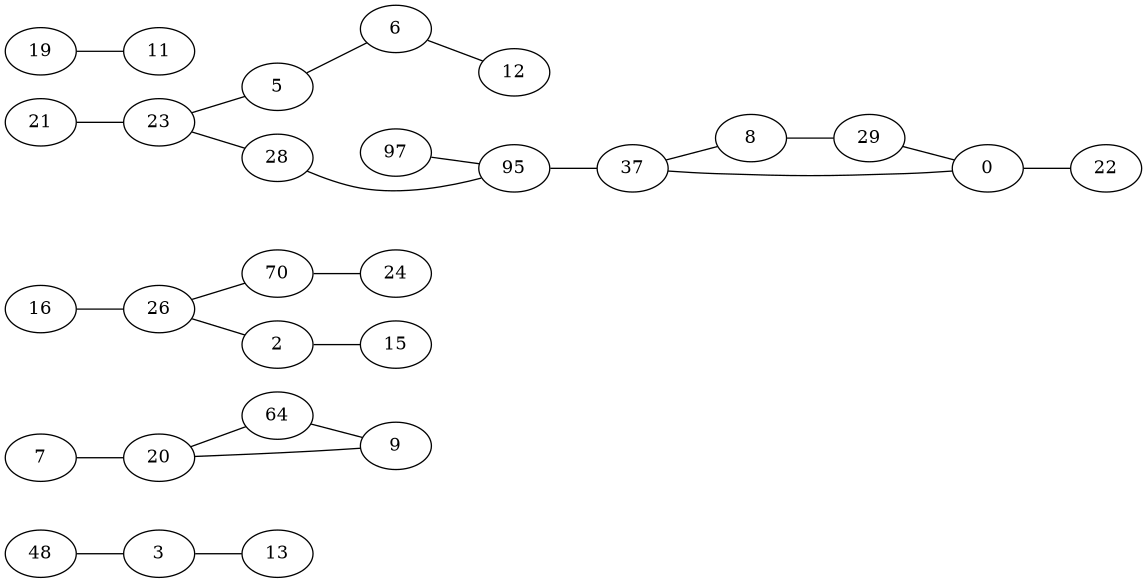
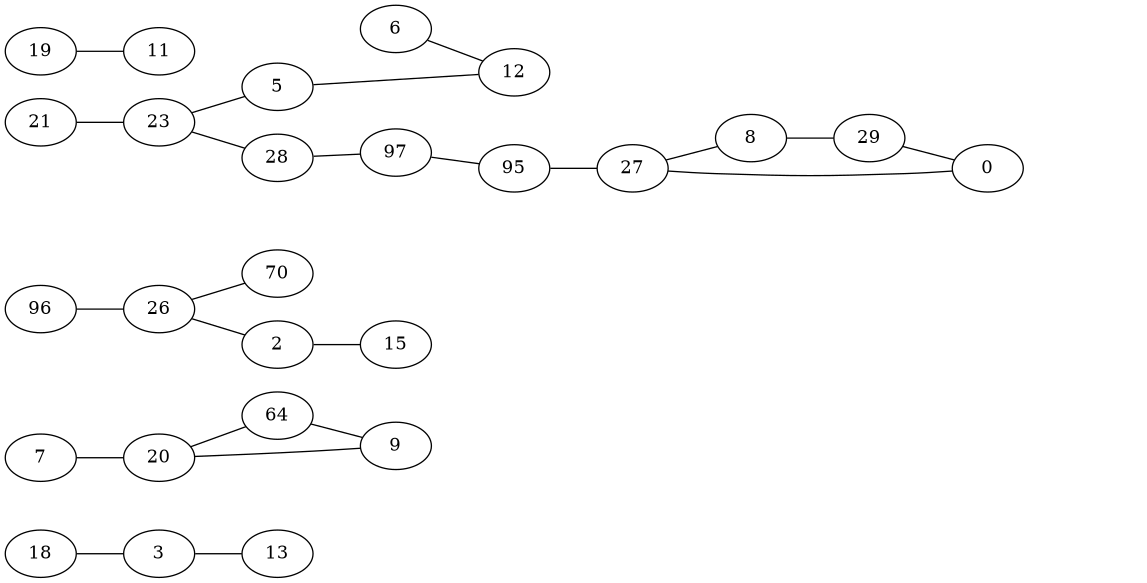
  strict graph {
    rankdir=LR
-   18 [label=48]
+   18
    3
    13
    7
    20
    n6 [label=64]
    9
-   16
+   16 [label=96]
    26
    n10 [label=70]
    2
-   24
    15
    21
    23
    5
    28
    6
    12
    n20 [label=97]
    n21 [label=95]
-   27 [label=37]
+   27
    8
    0
    29
-   22
    19
    11
    18 -- 3
    3 -- 13
    7 -- 20
    20 -- n6
    n6 -- 9
    9 -- 20
    16 -- 26
    26 -- n10
    26 -- 2
-   n10 -- 24
    2 -- 15
    21 -- 23
    23 -- 5
    23 -- 28
-   5 -- 6
-   28 -- n21
+   5 -- 12
+   28 -- n20
    6 -- 12
    n20 -- n21
    n21 -- 27
    27 -- 8
    27 -- 0
    8 -- 29
-   0 -- 22
    29 -- 0
    19 -- 11
  }
